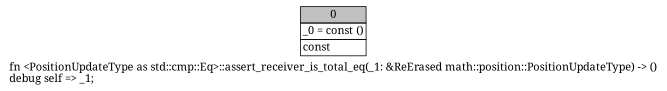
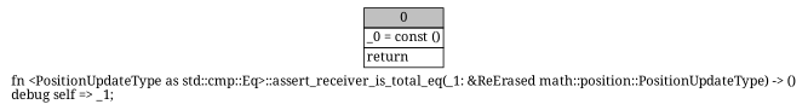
  digraph {
    fontname="Noto Serif"
    label=<fn &lt;PositionUpdateType as std::cmp::Eq&gt;::assert_receiver_is_total_eq(_1: &amp;ReErased math::position::PositionUpdateType) -&gt; ()<br align="left"/>debug self =&gt; _1;<br align="left"/>>
-   n1 [fontname="Noto Serif" label=<<table border="0" cellborder="1" cellspacing="0"><tr><td bgcolor="gray" align="center" colspan="1">0</td></tr><tr><td align="left" balign="left">_0 = const ()<br/></td></tr><tr><td align="left">const</td></tr></table>> shape=none]
+   n1 [fontname="Noto Serif" label=<<table border="0" cellborder="1" cellspacing="0"><tr><td bgcolor="gray" align="center" colspan="1">0</td></tr><tr><td align="left" balign="left">_0 = const ()<br/></td></tr><tr><td align="left">return</td></tr></table>> shape=none]
  }
